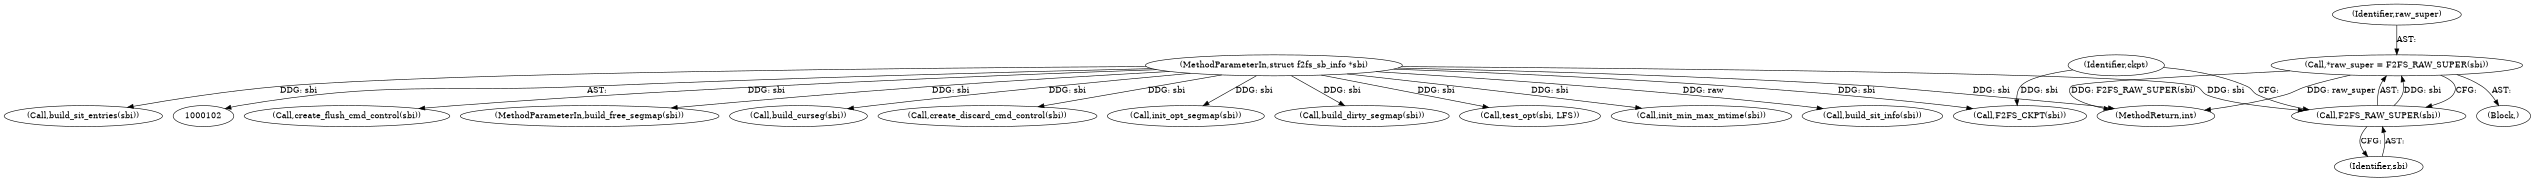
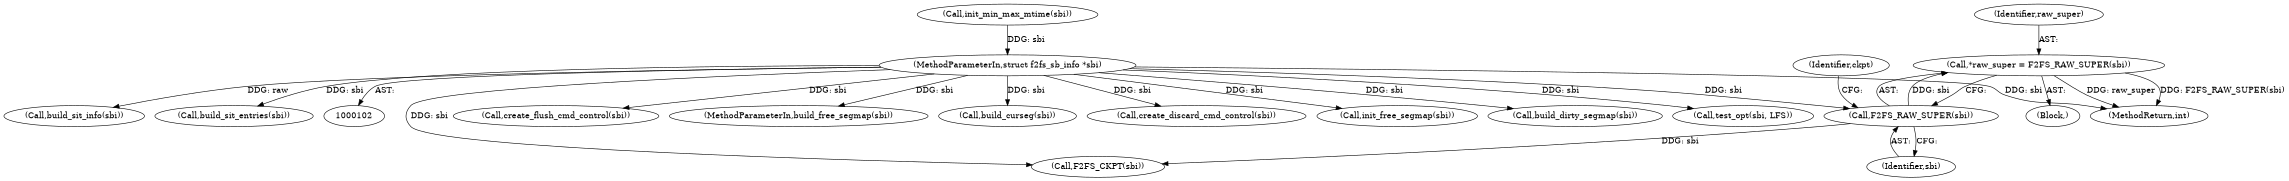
  digraph {
    n1 [label="(Call,*raw_super = F2FS_RAW_SUPER(sbi))"]
    n2 [label="(Call,F2FS_RAW_SUPER(sbi))"]
    n3 [label="(MethodReturn,int)"]
    n4 [label="(Block,)"]
    n5 [label="(Identifier,sbi)"]
    n6 [label="(Call,F2FS_CKPT(sbi))"]
    n7 [label="(MethodParameterIn,struct f2fs_sb_info *sbi)"]
    n8 [label="(Call,create_flush_cmd_control(sbi))"]
    n9 [label="(MethodParameterIn,build_free_segmap(sbi))"]
    n10 [label="(Call,build_curseg(sbi))"]
    n11 [label="(Call,create_discard_cmd_control(sbi))"]
-   n12 [label="(Call,init_opt_segmap(sbi))"]
+   n12 [label="(Call,init_free_segmap(sbi))"]
    n13 [label="(Call,build_dirty_segmap(sbi))"]
    n14 [label="(Call,test_opt(sbi, LFS))"]
    n15 [label="(Call,init_min_max_mtime(sbi))"]
    n16 [label="(Call,build_sit_info(sbi))"]
    n17 [label="(Call,build_sit_entries(sbi))"]
    1000102
    n19 [label="(Identifier,ckpt)"]
    n20 [label="(Identifier,raw_super)"]
    n1 -> n2 [label="CFG: "]
    n1 -> n3 [label="DDG: F2FS_RAW_SUPER(sbi)"]
    n1 -> n3 [label="DDG: raw_super"]
    n1 -> n4 [label="AST: "]
    n2 -> n1 [label="AST: "]
    n2 -> n1 [label="DDG: sbi"]
    n2 -> n5 [label="CFG: "]
-   n19 -> n6 [label="DDG: sbi"]
+   n2 -> n6 [label="DDG: sbi"]
    n5 -> n2 [label="AST: "]
    n7 -> n2 [label="DDG: sbi"]
    n7 -> n3 [label="DDG: sbi"]
    n7 -> n6 [label="DDG: sbi"]
    n7 -> n8 [label="DDG: sbi"]
    n7 -> n9 [label="DDG: sbi"]
    n7 -> n10 [label="DDG: sbi"]
    n7 -> n11 [label="DDG: sbi"]
    n7 -> n12 [label="DDG: sbi"]
    n7 -> n13 [label="DDG: sbi"]
    n7 -> n14 [label="DDG: sbi"]
-   n7 -> n15 [label="DDG: sbi"]
+   n15 -> n7 [label="DDG: sbi"]
    n7 -> n16 [label="DDG: raw"]
    n7 -> n17 [label="DDG: sbi"]
    n7 -> 1000102 [label="AST: "]
    n19 -> n2 [label="CFG: "]
    n20 -> n1 [label="AST: "]
  }
